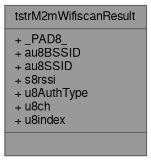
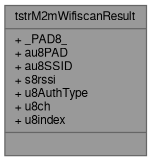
  digraph {
-   n1 [color=gray40 fillcolor=grey60 fontcolor=black fontname=FreeSans fontsize=10 height=0.2 label="{tstrM2mWifiscanResult\n|+ _PAD8_\l+ au8BSSID\l+ au8SSID\l+ s8rssi\l+ u8AuthType\l+ u8ch\l+ u8index\l|}" shape=record style=filled width=0.4]
+   n1 [color=gray40 fillcolor=grey60 fontcolor=black fontname=FreeSans fontsize=10 height=0.2 label="{tstrM2mWifiscanResult\n|+ _PAD8_\l+ au8PAD\l+ au8SSID\l+ s8rssi\l+ u8AuthType\l+ u8ch\l+ u8index\l|}" shape=record style=filled width=0.4]
  }
